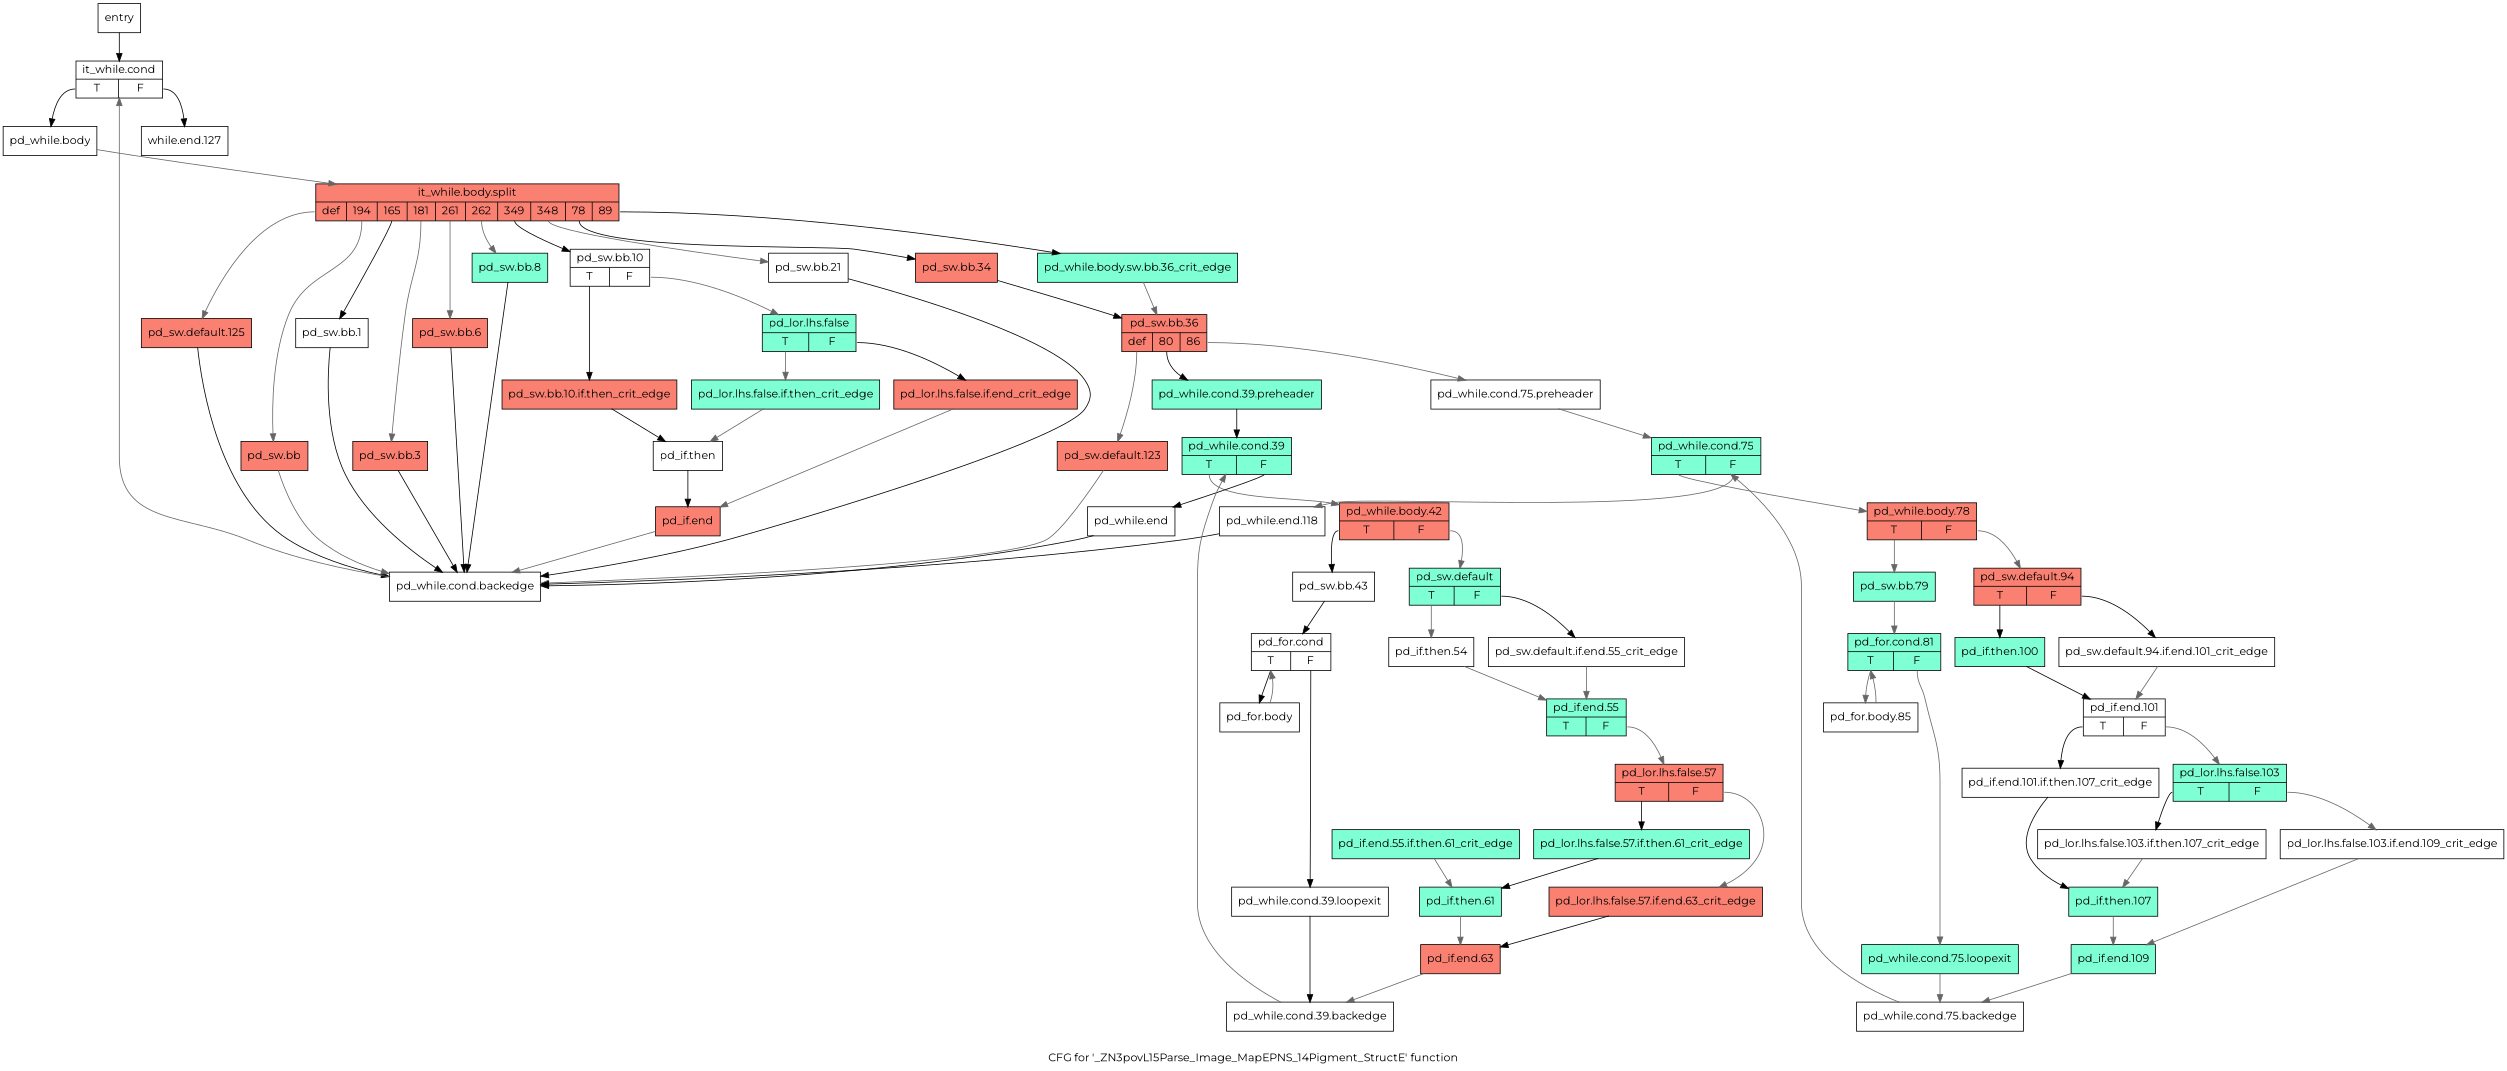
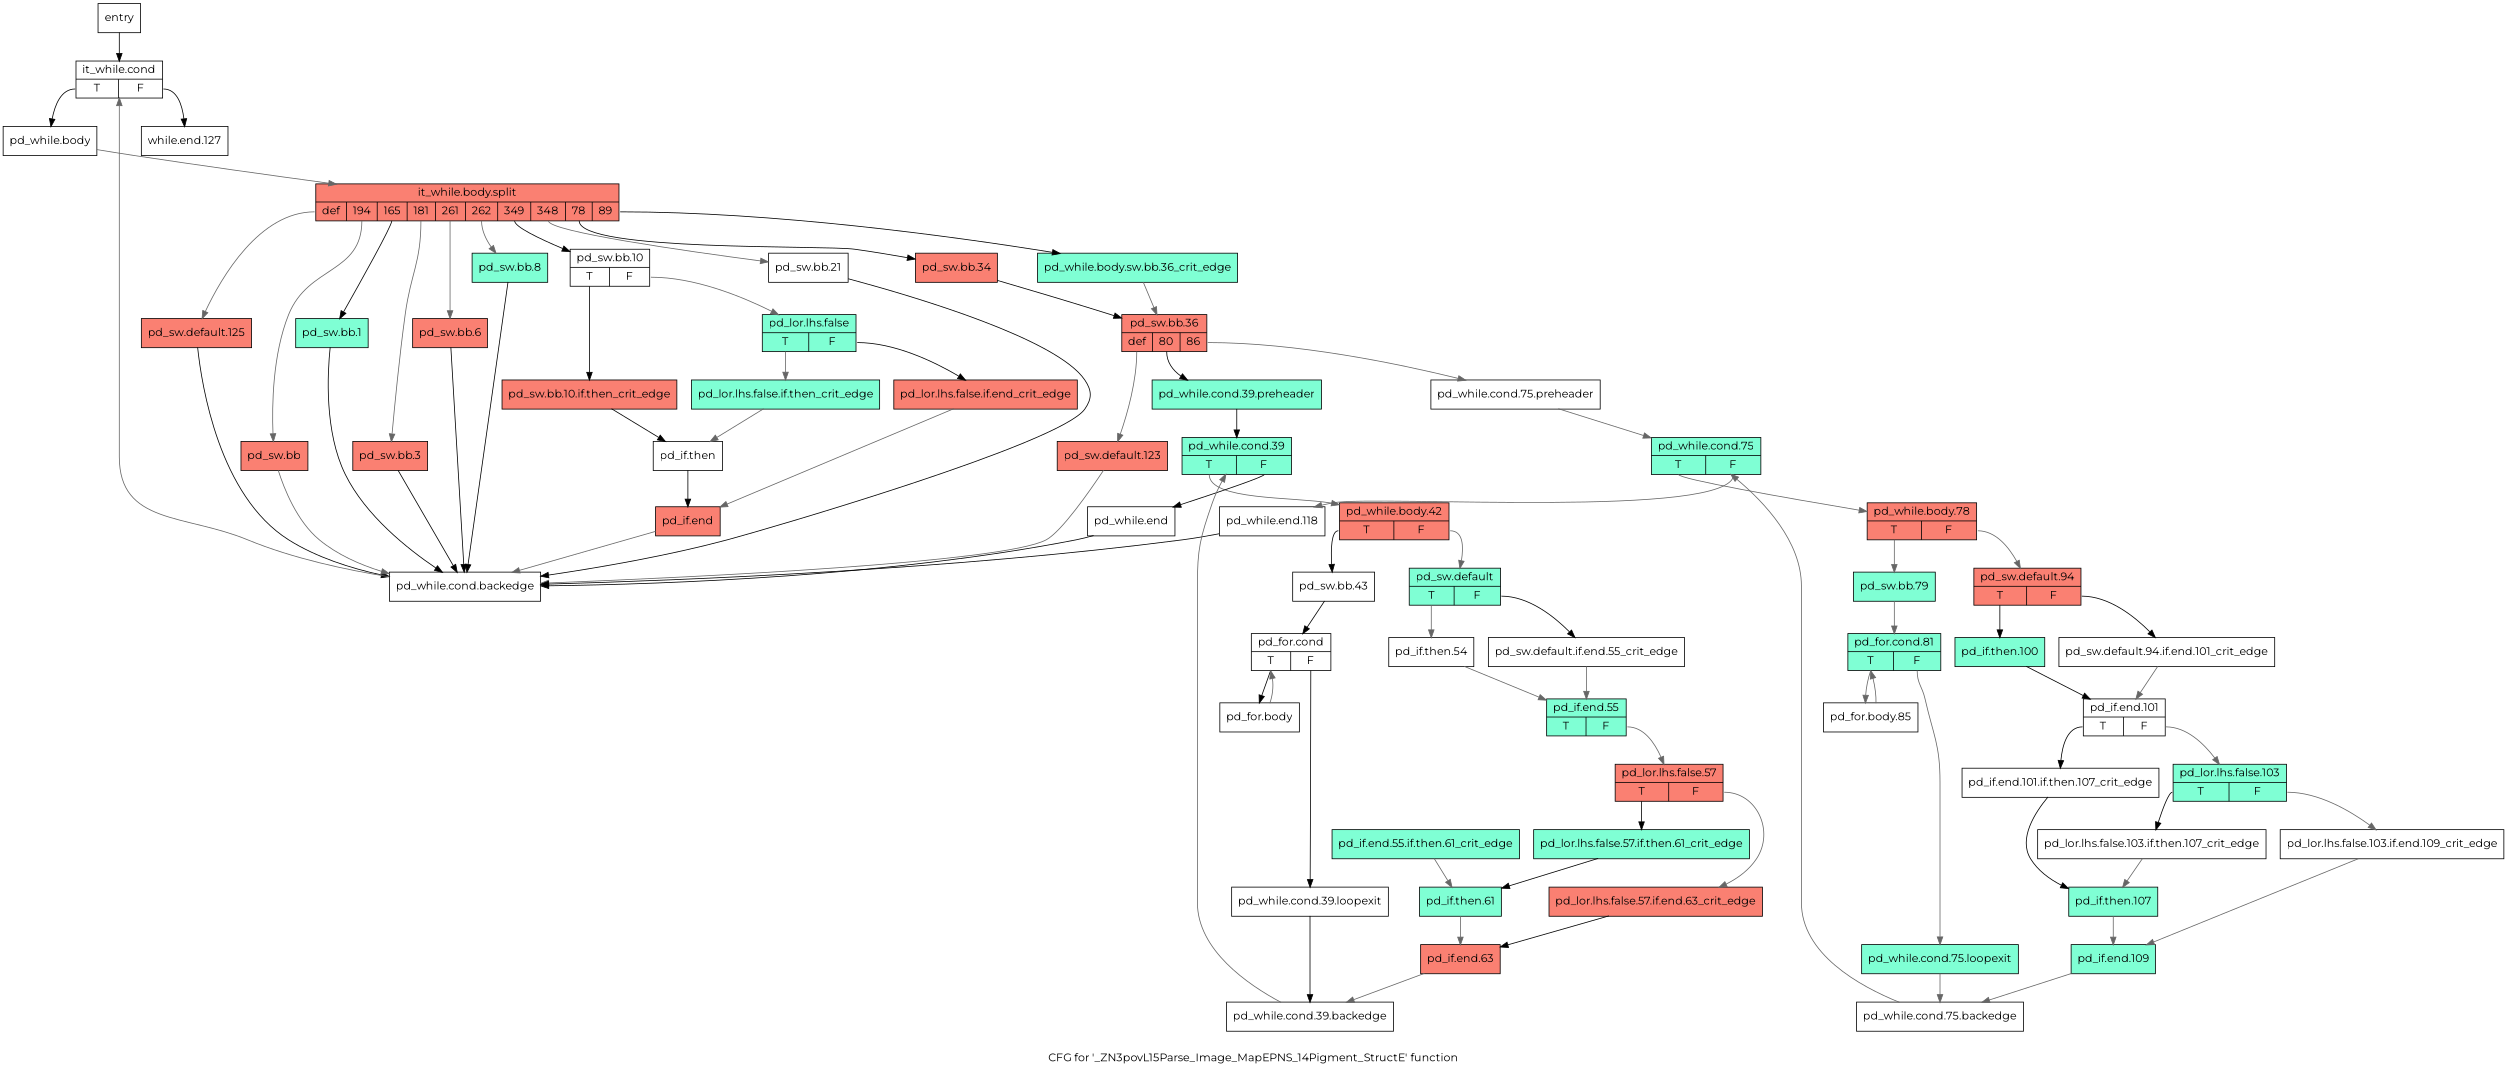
  digraph {
    fontname=Montserrat
    label="CFG for '_ZN3povL15Parse_Image_MapEPNS_14Pigment_StructE' function"
    node [fillcolor=white fontname=Montserrat shape=record style=filled]
    edge [color=gray40 fontname=Montserrat]
    n1 [label="{entry}"]
    n2 [label="{it_while.cond|{<s0>T|<s1>F}}"]
    n3 [label="{pd_while.body}"]
    n4 [label="{while.end.127}"]
    n5 [fillcolor=salmon label="{it_while.body.split|{<s0>def|<s1>194|<s2>165|<s3>181|<s4>261|<s5>262|<s6>349|<s7>348|<s8>78|<s9>89}}"]
    n6 [fillcolor=salmon label="{pd_sw.default.125}"]
    n7 [fillcolor=salmon label="{pd_sw.bb}"]
-   n8 [label="{pd_sw.bb.1}"]
+   n8 [fillcolor=aquamarine label="{pd_sw.bb.1}"]
    n9 [fillcolor=salmon label="{pd_sw.bb.3}"]
    n10 [fillcolor=salmon label="{pd_sw.bb.6}"]
    n11 [fillcolor=aquamarine label="{pd_sw.bb.8}"]
    n12 [label="{pd_sw.bb.10|{<s0>T|<s1>F}}"]
    n13 [label="{pd_sw.bb.21}"]
    n14 [fillcolor=salmon label="{pd_sw.bb.34}"]
    n15 [fillcolor=aquamarine label="{pd_while.body.sw.bb.36_crit_edge}"]
    n16 [label="{pd_while.cond.backedge}"]
    n17 [fillcolor=salmon label="{pd_sw.bb.10.if.then_crit_edge}"]
    n18 [fillcolor=aquamarine label="{pd_lor.lhs.false|{<s0>T|<s1>F}}"]
    n19 [fillcolor=salmon label="{pd_sw.bb.36|{<s0>def|<s1>80|<s2>86}}"]
    n20 [label="{pd_if.then}"]
    n21 [fillcolor=aquamarine label="{pd_lor.lhs.false.if.then_crit_edge}"]
    n22 [fillcolor=salmon label="{pd_lor.lhs.false.if.end_crit_edge}"]
    n23 [fillcolor=salmon label="{pd_sw.default.123}"]
    n24 [fillcolor=aquamarine label="{pd_while.cond.39.preheader}"]
    n25 [label="{pd_while.cond.75.preheader}"]
    n26 [fillcolor=aquamarine label="{pd_while.cond.39|{<s0>T|<s1>F}}"]
    n27 [fillcolor=aquamarine label="{pd_while.cond.75|{<s0>T|<s1>F}}"]
    n28 [fillcolor=salmon label="{pd_if.end}"]
    n29 [fillcolor=salmon label="{pd_while.body.42|{<s0>T|<s1>F}}"]
    n30 [label="{pd_while.end}"]
    n31 [fillcolor=salmon label="{pd_while.body.78|{<s0>T|<s1>F}}"]
    n32 [label="{pd_while.end.118}"]
    n33 [fillcolor=aquamarine label="{pd_sw.bb.79}"]
    n34 [fillcolor=salmon label="{pd_sw.default.94|{<s0>T|<s1>F}}"]
    n35 [label="{pd_sw.bb.43}"]
    n36 [fillcolor=aquamarine label="{pd_sw.default|{<s0>T|<s1>F}}"]
    n37 [label="{pd_while.cond.39.loopexit}"]
    n38 [label="{pd_while.cond.39.backedge}"]
    n39 [label="{pd_for.cond|{<s0>T|<s1>F}}"]
    n40 [label="{pd_if.then.54}"]
    n41 [label="{pd_sw.default.if.end.55_crit_edge}"]
    n42 [label="{pd_for.body}"]
    n43 [fillcolor=aquamarine label="{pd_if.end.55|{<s0>T|<s1>F}}"]
    n44 [fillcolor=salmon label="{pd_lor.lhs.false.57|{<s0>T|<s1>F}}"]
    n45 [fillcolor=aquamarine label="{pd_if.end.55.if.then.61_crit_edge}"]
    n46 [fillcolor=aquamarine label="{pd_if.then.61}"]
    n47 [fillcolor=aquamarine label="{pd_lor.lhs.false.57.if.then.61_crit_edge}"]
    n48 [fillcolor=salmon label="{pd_lor.lhs.false.57.if.end.63_crit_edge}"]
    n49 [fillcolor=salmon label="{pd_if.end.63}"]
    n50 [fillcolor=aquamarine label="{pd_while.cond.75.loopexit}"]
    n51 [label="{pd_while.cond.75.backedge}"]
    n52 [fillcolor=aquamarine label="{pd_for.cond.81|{<s0>T|<s1>F}}"]
    n53 [fillcolor=aquamarine label="{pd_if.then.100}"]
    n54 [label="{pd_sw.default.94.if.end.101_crit_edge}"]
    n55 [label="{pd_for.body.85}"]
    n56 [label="{pd_if.end.101|{<s0>T|<s1>F}}"]
    n57 [label="{pd_if.end.101.if.then.107_crit_edge}"]
    n58 [fillcolor=aquamarine label="{pd_lor.lhs.false.103|{<s0>T|<s1>F}}"]
    n59 [fillcolor=aquamarine label="{pd_if.then.107}"]
    n60 [label="{pd_lor.lhs.false.103.if.then.107_crit_edge}"]
    n61 [label="{pd_lor.lhs.false.103.if.end.109_crit_edge}"]
    n62 [fillcolor=aquamarine label="{pd_if.end.109}"]
    n1 -> n2 [color=black]
    n2 -> n3 [color=black tailport=s0]
    n2 -> n4 [color=black tailport=s1]
    n3 -> n5
    n5 -> n6 [tailport=s0]
    n5 -> n7 [tailport=s1]
    n5 -> n8 [color=black tailport=s2]
    n5 -> n9 [tailport=s3]
    n5 -> n10 [tailport=s4]
    n5 -> n11 [tailport=s5]
    n5 -> n12 [color=black tailport=s6]
    n5 -> n13 [tailport=s7]
    n5 -> n14 [color=black tailport=s8]
    n5 -> n15 [color=black tailport=s9]
    n6 -> n16 [color=black]
    n7 -> n16
    n8 -> n16 [color=black]
    n9 -> n16 [color=black]
    n10 -> n16 [color=black]
    n11 -> n16 [color=black]
    n12 -> n17 [color=black tailport=s0]
    n12 -> n18 [tailport=s1]
    n13 -> n16 [color=black]
    n14 -> n19 [color=black]
    n15 -> n19
    n16 -> n2
    n17 -> n20 [color=black]
    n18 -> n21 [tailport=s0]
    n18 -> n22 [color=black tailport=s1]
    n19 -> n23 [tailport=s0]
    n19 -> n24 [color=black tailport=s1]
    n19 -> n25 [tailport=s2]
    n20 -> n28 [color=black]
    n21 -> n20
    n22 -> n28
    n23 -> n16
    n24 -> n26 [color=black]
    n25 -> n27
    n26 -> n29 [tailport=s0]
    n26 -> n30 [color=black tailport=s1]
    n27 -> n31 [tailport=s0]
    n27 -> n32 [tailport=s1]
    n28 -> n16
    n29 -> n35 [color=black tailport=s0]
    n29 -> n36 [tailport=s1]
    n30 -> n16 [color=black]
    n31 -> n33 [tailport=s0]
    n31 -> n34 [tailport=s1]
    n32 -> n16 [color=black]
    n33 -> n52
    n34 -> n53 [color=black tailport=s0]
    n34 -> n54 [color=black tailport=s1]
    n35 -> n39 [color=black]
    n36 -> n40 [tailport=s0]
    n36 -> n41 [color=black tailport=s1]
    n37 -> n38 [color=black]
    n38 -> n26
    n39 -> n37 [color=black tailport=s1]
    n39 -> n42 [color=black tailport=s0]
    n40 -> n43
    n41 -> n43
    n42 -> n39
    n43 -> n44 [tailport=s1]
    n44 -> n47 [color=black tailport=s0]
    n44 -> n48 [tailport=s1]
    n45 -> n46
    n46 -> n49
    n47 -> n46 [color=black]
    n48 -> n49 [color=black]
    n49 -> n38
    n50 -> n51
    n51 -> n27
    n52 -> n50 [tailport=s1]
    n52 -> n55 [tailport=s0]
    n53 -> n56 [color=black]
    n54 -> n56
    n55 -> n52
    n56 -> n57 [color=black tailport=s0]
    n56 -> n58 [tailport=s1]
    n57 -> n59 [color=black]
    n58 -> n60 [color=black tailport=s0]
    n58 -> n61 [tailport=s1]
    n59 -> n62
    n60 -> n59
    n61 -> n62
    n62 -> n51
  }
